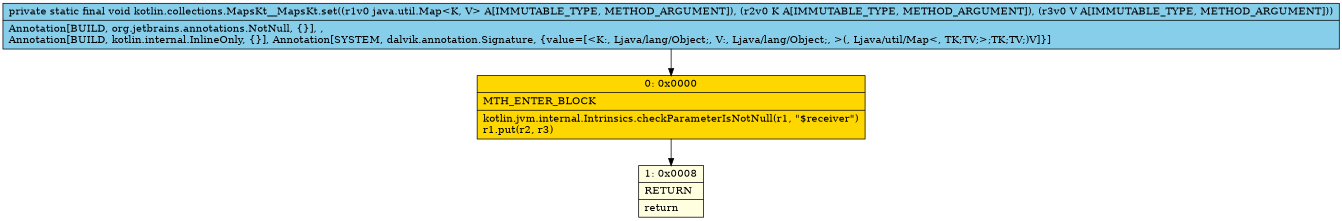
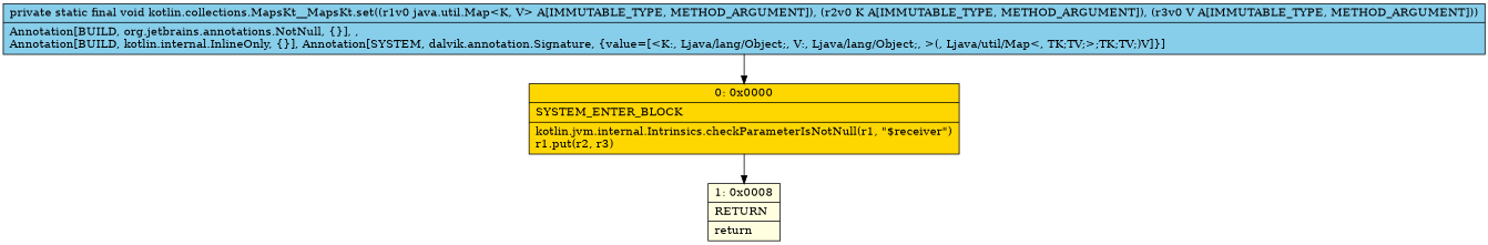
  digraph {
    node [shape=record style=filled color=black]
-   n1 [label="{0\:\ 0x0000|MTH_ENTER_BLOCK\l|kotlin.jvm.internal.Intrinsics.checkParameterIsNotNull(r1, \"$receiver\")\lr1.put(r2, r3)\l}" fillcolor=gold]
+   n1 [label="{0\:\ 0x0000|SYSTEM_ENTER_BLOCK\l|kotlin.jvm.internal.Intrinsics.checkParameterIsNotNull(r1, \"$receiver\")\lr1.put(r2, r3)\l}" fillcolor=gold]
    n2 [label="{1\:\ 0x0008|RETURN\l|return\l}" fillcolor=lightyellow]
    n3 [label="{private static final void kotlin.collections.MapsKt__MapsKt.set((r1v0 java.util.Map\<K, V\> A[IMMUTABLE_TYPE, METHOD_ARGUMENT]), (r2v0 K A[IMMUTABLE_TYPE, METHOD_ARGUMENT]), (r3v0 V A[IMMUTABLE_TYPE, METHOD_ARGUMENT]))  | Annotation[BUILD, org.jetbrains.annotations.NotNull, \{\}], , \lAnnotation[BUILD, kotlin.internal.InlineOnly, \{\}], Annotation[SYSTEM, dalvik.annotation.Signature, \{value=[\<K:, Ljava\/lang\/Object;, V:, Ljava\/lang\/Object;, \>(, Ljava\/util\/Map\<, TK;TV;\>;TK;TV;)V]\}]\l}" fillcolor=skyblue]
    n1 -> n2
    n3 -> n1
  }
